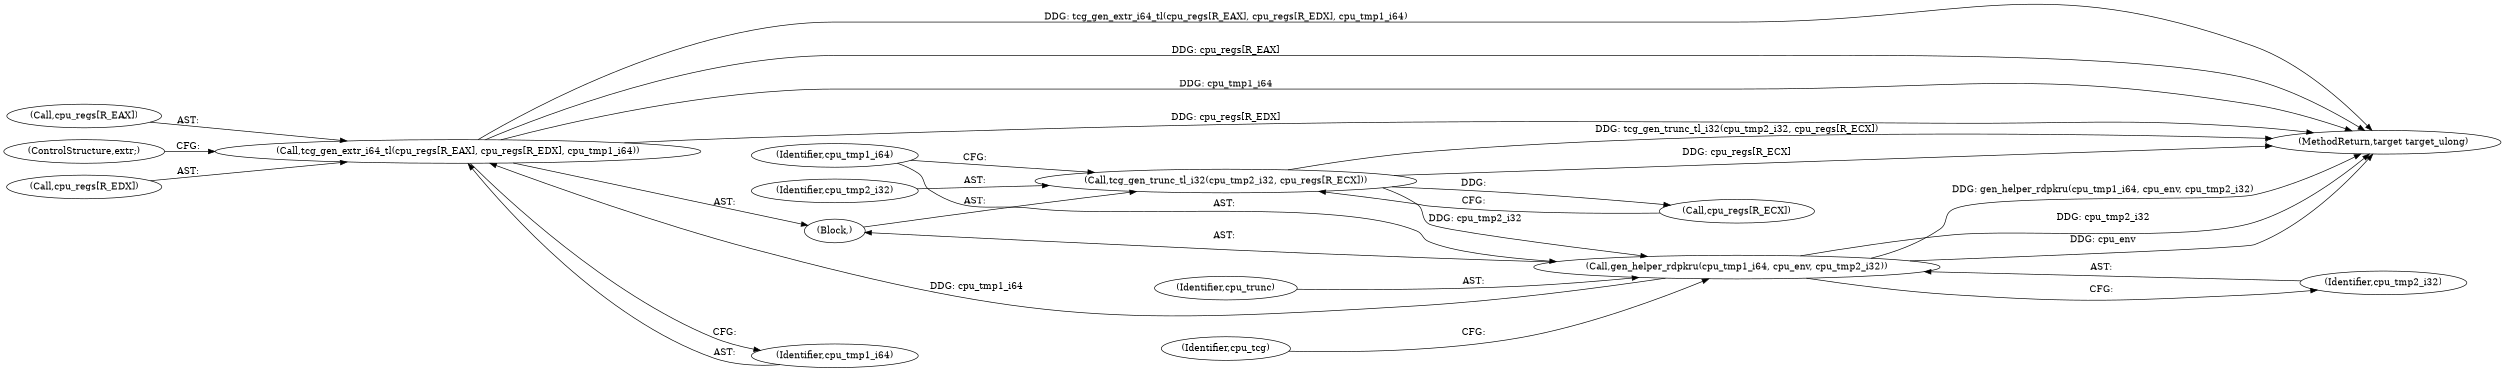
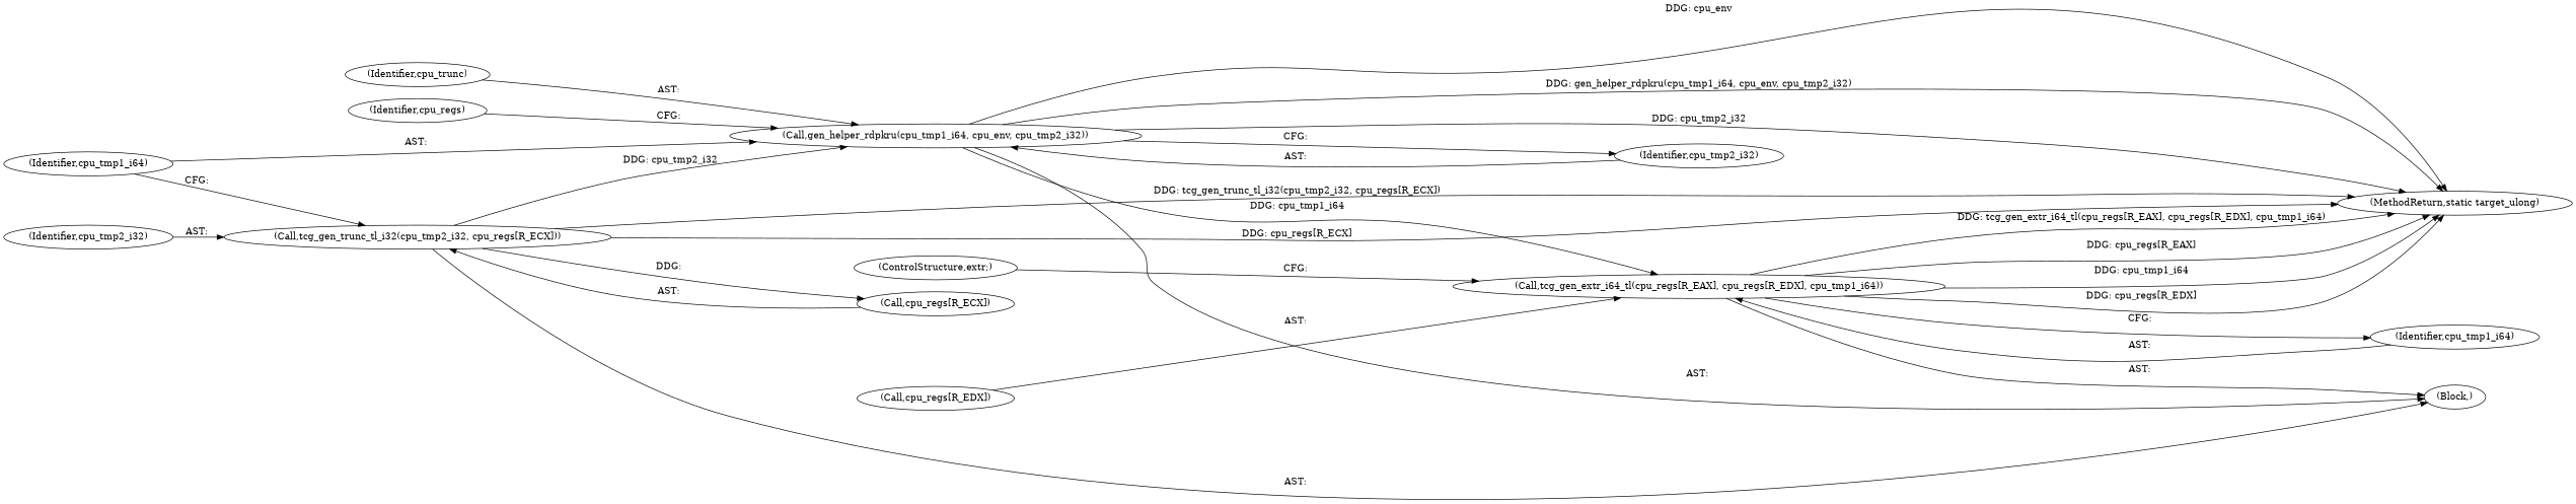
  digraph {
    rankdir=LR
    n1 [label="(Call,tcg_gen_extr_i64_tl(cpu_regs[R_EAX], cpu_regs[R_EDX], cpu_tmp1_i64))"]
    n2 [label="(Block,)"]
-   n3 [label="(MethodReturn,target target_ulong)"]
+   n3 [label="(MethodReturn,static target_ulong)"]
    n4 [label="(Identifier,cpu_tmp1_i64)"]
    n5 [label="(Call,gen_helper_rdpkru(cpu_tmp1_i64, cpu_env, cpu_tmp2_i32))"]
    n6 [label="(Identifier,cpu_tmp2_i32)"]
    n7 [label="(Call,tcg_gen_trunc_tl_i32(cpu_tmp2_i32, cpu_regs[R_ECX]))"]
    n8 [label="(Call,cpu_regs[R_ECX])"]
    n9 [label="(Identifier,cpu_tmp2_i32)"]
    n10 [label="(Identifier,cpu_tmp1_i64)"]
-   n11 [label="(Call,cpu_regs[R_EAX])"]
    n12 [label="(Identifier,cpu_trunc)"]
    n13 [label="(ControlStructure,extr;)"]
    n14 [label="(Call,cpu_regs[R_EDX])"]
-   n15 [label="(Identifier,cpu_tcg)"]
+   n15 [label="(Identifier,cpu_regs)"]
    n1 -> n2 [label="AST: "]
    n1 -> n3 [label="DDG: tcg_gen_extr_i64_tl(cpu_regs[R_EAX], cpu_regs[R_EDX], cpu_tmp1_i64)"]
    n1 -> n3 [label="DDG: cpu_regs[R_EAX]"]
    n1 -> n3 [label="DDG: cpu_tmp1_i64"]
    n1 -> n3 [label="DDG: cpu_regs[R_EDX]"]
    n1 -> n4 [label="CFG: "]
    n4 -> n1 [label="AST: "]
    n5 -> n1 [label="DDG: cpu_tmp1_i64"]
    n5 -> n2 [label="AST: "]
    n5 -> n3 [label="DDG: cpu_env"]
    n5 -> n3 [label="DDG: gen_helper_rdpkru(cpu_tmp1_i64, cpu_env, cpu_tmp2_i32)"]
    n5 -> n3 [label="DDG: cpu_tmp2_i32"]
    n5 -> n6 [label="CFG: "]
    n6 -> n5 [label="AST: "]
-   n2 -> n7 [label="AST: "]
+   n7 -> n2 [label="AST: "]
    n7 -> n3 [label="DDG: tcg_gen_trunc_tl_i32(cpu_tmp2_i32, cpu_regs[R_ECX])"]
    n7 -> n3 [label="DDG: cpu_regs[R_ECX]"]
    n7 -> n5 [label="DDG: cpu_tmp2_i32"]
    n7 -> n8 [label="DDG: "]
-   n8 -> n7 [label="CFG: "]
+   n8 -> n7 [label="AST: "]
    n9 -> n7 [label="AST: "]
    n10 -> n5 [label="AST: "]
    n10 -> n7 [label="CFG: "]
-   n11 -> n1 [label="AST: "]
    n12 -> n5 [label="AST: "]
    n13 -> n1 [label="CFG: "]
    n14 -> n1 [label="AST: "]
    n15 -> n5 [label="CFG: "]
  }
